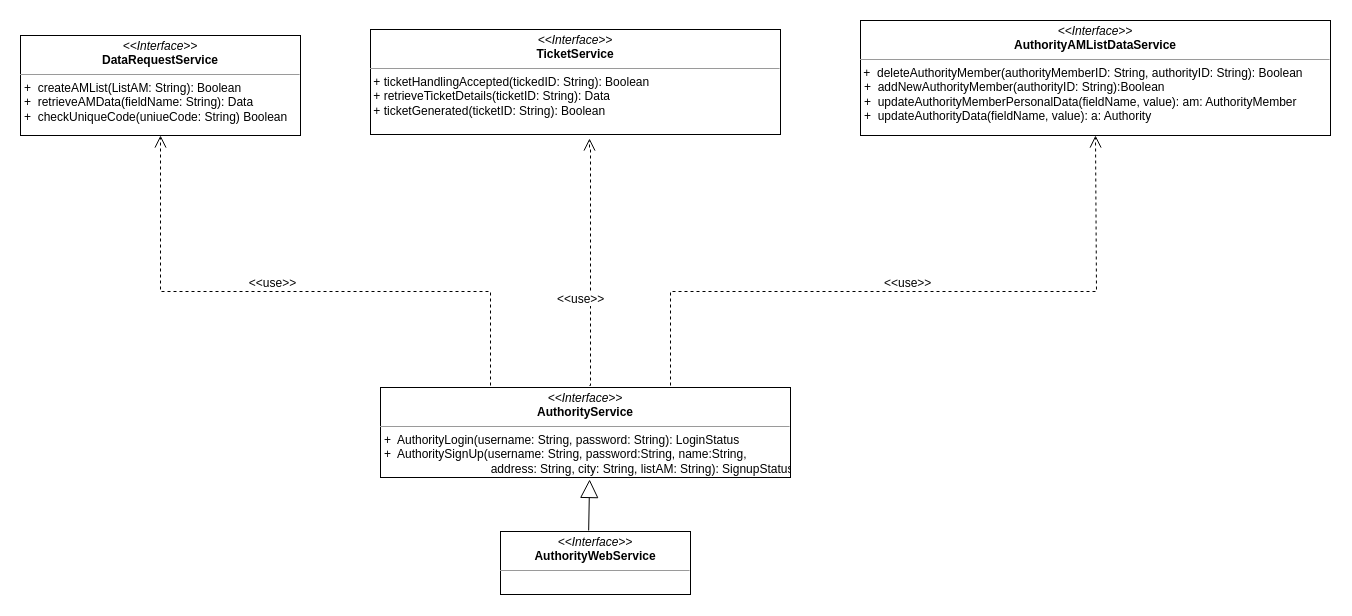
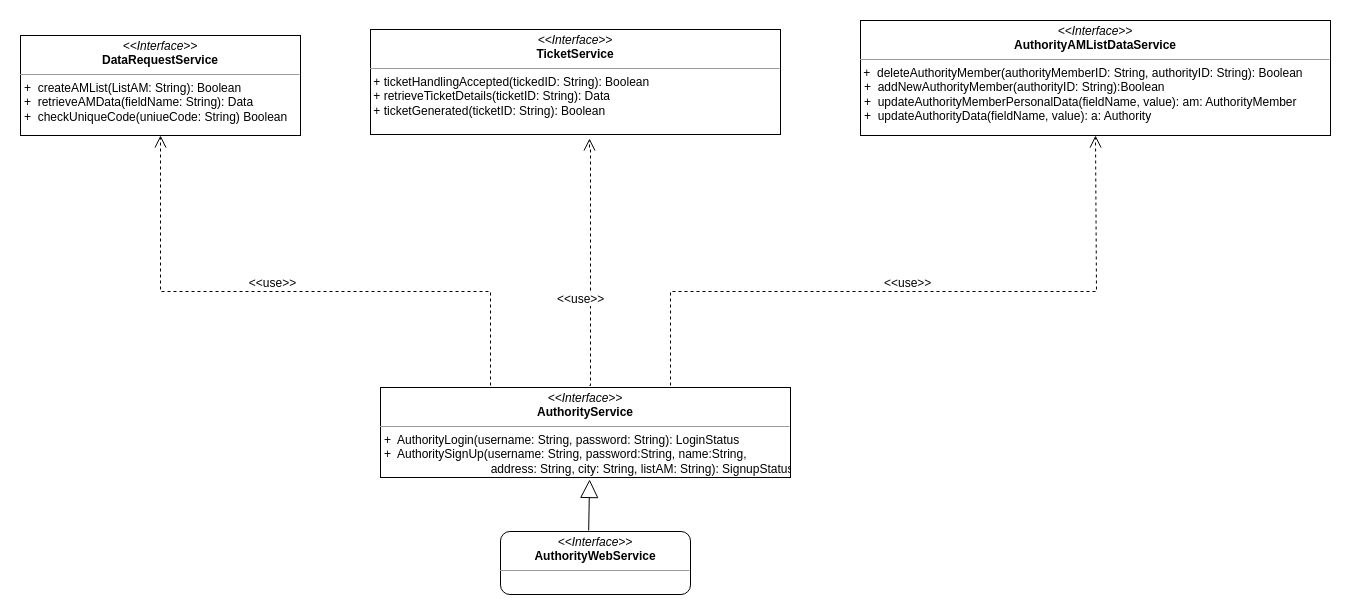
  <mxCell id="0" />
  <mxCell id="1" parent="0" />
  <mxCell id="2" value="&lt;p style=&quot;margin: 0px ; margin-top: 4px ; text-align: center&quot;&gt;&lt;i&gt;&amp;lt;&amp;lt;Interface&amp;gt;&amp;gt;&lt;/i&gt;&lt;br&gt;&lt;b&gt;DataRequestService&lt;/b&gt;&lt;/p&gt;&lt;hr size=&quot;1&quot;&gt;&lt;p style=&quot;margin: 0px ; margin-left: 4px&quot;&gt;+&amp;nbsp; createAMList(ListAM: String): Boolean&lt;/p&gt;&lt;p style=&quot;margin: 0px ; margin-left: 4px&quot;&gt;+&amp;nbsp; retrieveAMData(fieldName: String): Data&lt;/p&gt;&lt;p style=&quot;margin: 0px ; margin-left: 4px&quot;&gt;+&amp;nbsp; checkUniqueCode(uniueCode: String) Boolean&lt;/p&gt;" style="verticalAlign=top;align=left;overflow=fill;fontSize=12;fontFamily=Helvetica;html=1;rounded=0;shadow=0;comic=0;labelBackgroundColor=none;strokeWidth=1" vertex="1" parent="1"><mxGeometry x="20" y="35" width="280" height="100" as="geometry" /></mxCell>
  <mxCell id="3" value="&lt;p style=&quot;margin: 0px ; margin-top: 4px ; text-align: center&quot;&gt;&lt;i&gt;&amp;lt;&amp;lt;Interface&amp;gt;&amp;gt;&lt;/i&gt;&lt;br&gt;&lt;b&gt;AuthorityService&lt;/b&gt;&lt;/p&gt;&lt;hr size=&quot;1&quot;&gt;&lt;p style=&quot;margin: 0px ; margin-left: 4px&quot;&gt;+&amp;nbsp; AuthorityLogin(username: String, password: String): LoginStatus&lt;/p&gt;&lt;p style=&quot;margin: 0px ; margin-left: 4px&quot;&gt;+&amp;nbsp; AuthoritySignUp(username: String, password:String, name:String, &lt;br&gt;&lt;/p&gt;&lt;p style=&quot;margin: 0px ; margin-left: 4px&quot;&gt;&amp;nbsp;&amp;nbsp;&amp;nbsp;&amp;nbsp;&amp;nbsp;&amp;nbsp;&amp;nbsp;&amp;nbsp;&amp;nbsp;&amp;nbsp;&amp;nbsp;&amp;nbsp;&amp;nbsp;&amp;nbsp;&amp;nbsp;&amp;nbsp;&amp;nbsp;&amp;nbsp;&amp;nbsp;&amp;nbsp;&amp;nbsp;&amp;nbsp;&amp;nbsp;&amp;nbsp;&amp;nbsp;&amp;nbsp;&amp;nbsp;&amp;nbsp;&amp;nbsp;&amp;nbsp;&amp;nbsp; address: String, city: String, listAM: String): SignupStatus&lt;br&gt;&lt;/p&gt;&lt;hr size=&quot;1&quot;&gt;" style="verticalAlign=top;align=left;overflow=fill;fontSize=12;fontFamily=Helvetica;html=1;rounded=0;shadow=0;comic=0;labelBackgroundColor=none;strokeWidth=1" vertex="1" parent="1"><mxGeometry x="380" y="387" width="410" height="90" as="geometry" /></mxCell>
  <mxCell id="4" style="edgeStyle=orthogonalEdgeStyle;rounded=0;html=1;dashed=1;labelBackgroundColor=none;startFill=0;endArrow=open;endFill=0;endSize=10;fontFamily=Verdana;fontSize=10;" edge="1" parent="1"><mxGeometry relative="1" as="geometry"><Array as="points"><mxPoint x="590" y="147" /><mxPoint x="589" y="147" /></Array><mxPoint x="589" y="385" as="sourcePoint" /><mxPoint x="589" y="138" as="targetPoint" /></mxGeometry></mxCell>
  <mxCell id="5" value="&lt;p style=&quot;margin: 0px ; margin-top: 4px ; text-align: center&quot;&gt;&lt;i&gt;&amp;lt;&amp;lt;Interface&amp;gt;&amp;gt;&lt;/i&gt;&lt;br&gt;&lt;b&gt;AuthorityAMListDataService&lt;/b&gt;&lt;/p&gt;&lt;hr size=&quot;1&quot;&gt;&amp;nbsp;+&amp;nbsp; deleteAuthorityMember(authorityMemberID: String, authorityID: String): Boolean&lt;br&gt;&lt;p style=&quot;margin: 0px ; margin-left: 4px&quot;&gt;+&amp;nbsp; addNewAuthorityMember(authorityID: String):Boolean&lt;/p&gt;&lt;p style=&quot;margin: 0px ; margin-left: 4px&quot;&gt;+&amp;nbsp; updateAuthorityMemberPersonalData(fieldName, value): am: AuthorityMember&lt;br&gt;&lt;/p&gt;&lt;p style=&quot;margin: 0px ; margin-left: 4px&quot;&gt;+&amp;nbsp; updateAuthorityData(fieldName, value): a: Authority&lt;/p&gt;" style="verticalAlign=top;align=left;overflow=fill;fontSize=12;fontFamily=Helvetica;html=1;rounded=0;shadow=0;comic=0;labelBackgroundColor=none;strokeWidth=1" vertex="1" parent="1"><mxGeometry x="860" y="20" width="470" height="115" as="geometry" /></mxCell>
  <mxCell id="6" value="&lt;p style=&quot;margin: 0px ; margin-top: 4px ; text-align: center&quot;&gt;&lt;i&gt;&amp;lt;&amp;lt;Interface&amp;gt;&amp;gt;&lt;/i&gt;&lt;br&gt;&lt;b&gt;TicketService&lt;/b&gt;&lt;/p&gt;&lt;hr size=&quot;1&quot;&gt;&lt;div&gt;&amp;nbsp;+ ticketHandlingAccepted(tickedID: String): Boolean&lt;/div&gt;&lt;div&gt;&amp;nbsp;+ retrieveTicketDetails(ticketID: String): Data&lt;/div&gt;&lt;div&gt;&amp;nbsp;+ ticketGenerated(ticketID: String): Boolean&lt;br&gt;&lt;/div&gt;&lt;div&gt;&lt;br&gt;&lt;/div&gt;" style="verticalAlign=top;align=left;overflow=fill;fontSize=12;fontFamily=Helvetica;html=1;rounded=0;shadow=0;comic=0;labelBackgroundColor=none;strokeWidth=1" vertex="1" parent="1"><mxGeometry x="370" y="29" width="410" height="105" as="geometry" /></mxCell>
  <mxCell id="7" style="edgeStyle=orthogonalEdgeStyle;rounded=0;html=1;dashed=1;labelBackgroundColor=none;startFill=0;endArrow=open;endFill=0;endSize=10;fontFamily=Verdana;fontSize=10;entryX=0.5;entryY=1;entryDx=0;entryDy=0;" edge="1" parent="1" target="2"><mxGeometry relative="1" as="geometry"><Array as="points"><mxPoint x="490" y="291" /><mxPoint x="160" y="291" /></Array><mxPoint x="490" y="385" as="sourcePoint" /><mxPoint x="490" y="196.286" as="targetPoint" /></mxGeometry></mxCell>
  <mxCell id="8" value="&amp;lt;&amp;lt;use&amp;gt;&amp;gt;" style="text;html=1;align=center;verticalAlign=middle;resizable=0;points=[];;labelBackgroundColor=#ffffff;" vertex="1" connectable="0" parent="7"><mxGeometry x="0.088" y="2" relative="1" as="geometry"><mxPoint x="3.5" y="-10.5" as="offset" /></mxGeometry></mxCell>
  <mxCell id="9" style="edgeStyle=orthogonalEdgeStyle;rounded=0;html=1;dashed=1;labelBackgroundColor=none;startFill=0;endArrow=open;endFill=0;endSize=10;fontFamily=Verdana;fontSize=10;entryX=0.5;entryY=1;entryDx=0;entryDy=0;" edge="1" parent="1" target="5"><mxGeometry relative="1" as="geometry"><Array as="points"><mxPoint x="670" y="291" /><mxPoint x="1096" y="291" /></Array><mxPoint x="670" y="385" as="sourcePoint" /><mxPoint x="340" y="144.786" as="targetPoint" /></mxGeometry></mxCell>
  <mxCell id="10" value="&amp;lt;&amp;lt;use&amp;gt;&amp;gt;" style="text;html=1;" vertex="1" parent="1"><mxGeometry x="882" y="269" width="40" height="30" as="geometry" /></mxCell>
  <mxCell id="11" value="&amp;lt;&amp;lt;use&amp;gt;&amp;gt;" style="text;html=1;labelBackgroundColor=#ffffff;" vertex="1" parent="1"><mxGeometry x="555" y="285" width="40" height="28" as="geometry" /></mxCell>
- <mxCell id="12" value="&lt;p style=&quot;margin: 0px ; margin-top: 4px ; text-align: center&quot;&gt;&lt;i&gt;&amp;lt;&amp;lt;Interface&amp;gt;&amp;gt;&lt;/i&gt;&lt;br&gt;&lt;b&gt;AuthorityWebService&lt;/b&gt;&lt;/p&gt;&lt;hr size=&quot;1&quot;&gt;" style="verticalAlign=top;align=left;overflow=fill;fontSize=12;fontFamily=Helvetica;html=1;rounded=0;shadow=0;comic=0;labelBackgroundColor=none;strokeWidth=1" vertex="1" parent="1"><mxGeometry y="531" width="190" height="63" as="geometry" x="500" /></mxCell>
+ <mxCell id="12" value="&lt;p style=&quot;margin: 0px ; margin-top: 4px ; text-align: center&quot;&gt;&lt;i&gt;&amp;lt;&amp;lt;Interface&amp;gt;&amp;gt;&lt;/i&gt;&lt;br&gt;&lt;b&gt;AuthorityWebService&lt;/b&gt;&lt;/p&gt;&lt;hr size=&quot;1&quot;&gt;" style="verticalAlign=top;align=left;overflow=fill;fontSize=12;fontFamily=Helvetica;html=1;shadow=0;comic=0;labelBackgroundColor=none;strokeWidth=1;rounded=1;" vertex="1" parent="1"><mxGeometry y="531" width="190" height="63" as="geometry" x="500" /></mxCell>
  <mxCell id="13" value="" style="endArrow=block;endSize=16;endFill=0;html=1;entryX=0.51;entryY=1.022;entryDx=0;entryDy=0;entryPerimeter=0;exitX=0.464;exitY=-0.016;exitDx=0;exitDy=0;exitPerimeter=0;" edge="1" parent="1" target="3" source="12"><mxGeometry width="160" relative="1" as="geometry"><mxPoint x="589" y="525" as="sourcePoint" /><mxPoint x="579" y="455" as="targetPoint" /></mxGeometry></mxCell>
